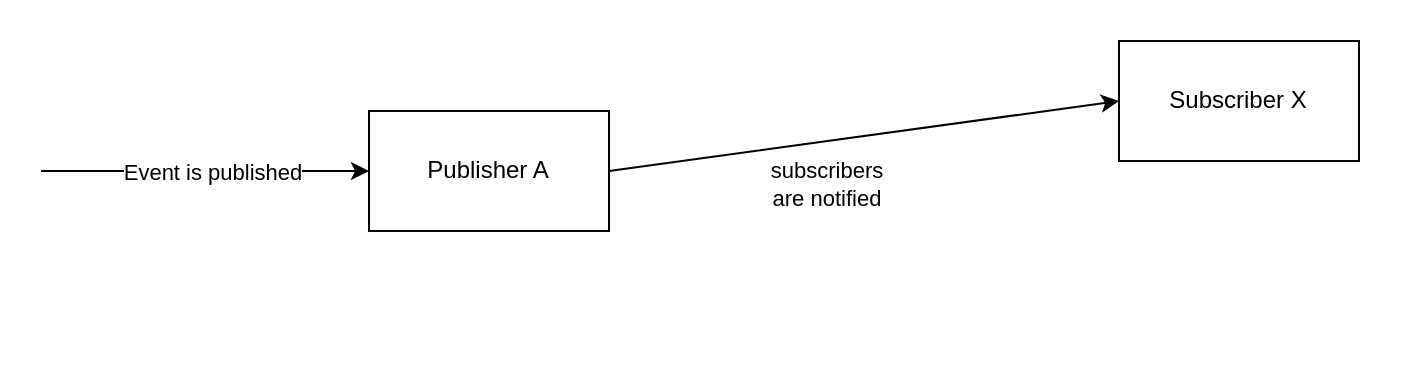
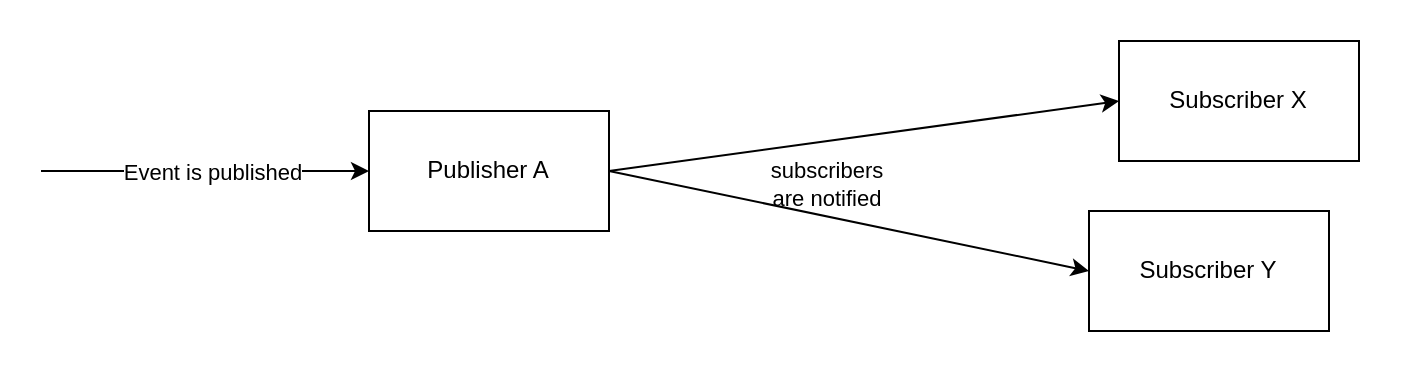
  <mxCell id="0" />
  <mxCell id="1" parent="0" />
  <mxCell id="2" value="Publisher A" style="rounded=0;whiteSpace=wrap;html=1;" vertex="1" parent="1"><mxGeometry x="184" y="55" width="120" height="60" as="geometry" /></mxCell>
  <mxCell id="3" value="" style="endArrow=classic;html=1;rounded=0;entryX=0;entryY=0.5;entryDx=0;entryDy=0;" edge="1" parent="1" target="2"><mxGeometry width="50" height="50" relative="1" as="geometry"><mxPoint x="20" y="85" as="sourcePoint" /><mxPoint x="40" y="100" as="targetPoint" /></mxGeometry></mxCell>
  <mxCell id="4" value="Event is published" style="edgeLabel;html=1;align=center;verticalAlign=middle;resizable=0;points=[];" vertex="1" connectable="0" parent="3"><mxGeometry x="0.291" y="-2" relative="1" as="geometry"><mxPoint x="-21" y="-2" as="offset" /></mxGeometry></mxCell>
  <mxCell id="5" value="Subscriber X" style="rounded=0;whiteSpace=wrap;html=1;" vertex="1" parent="1"><mxGeometry x="559" y="20" width="120" height="60" as="geometry" /></mxCell>
+ <mxCell id="6" value="Subscriber Y" style="rounded=0;whiteSpace=wrap;html=1;" vertex="1" parent="1"><mxGeometry x="544" y="105" width="120" height="60" as="geometry" /></mxCell>
  <mxCell id="7" value="" style="endArrow=classic;html=1;rounded=0;entryX=0;entryY=0.5;entryDx=0;entryDy=0;exitX=1;exitY=0.5;exitDx=0;exitDy=0;" edge="1" parent="1" source="2" target="5"><mxGeometry width="50" height="50" relative="1" as="geometry"><mxPoint x="350" y="220" as="sourcePoint" /><mxPoint x="400" y="170" as="targetPoint" /></mxGeometry></mxCell>
  <mxCell id="8" value="subscribers &lt;br&gt;are notified" style="edgeLabel;html=1;align=center;verticalAlign=middle;resizable=0;points=[];" vertex="1" connectable="0" parent="7"><mxGeometry x="-0.151" y="-5" relative="1" as="geometry"><mxPoint y="16" as="offset" /></mxGeometry></mxCell>
+ <mxCell id="9" value="" style="endArrow=classic;html=1;rounded=0;entryX=0;entryY=0.5;entryDx=0;entryDy=0;exitX=1;exitY=0.5;exitDx=0;exitDy=0;" edge="1" parent="1" source="2" target="6"><mxGeometry width="50" height="50" relative="1" as="geometry"><mxPoint x="250" y="95" as="sourcePoint" /><mxPoint x="490" y="45" as="targetPoint" /></mxGeometry></mxCell>
